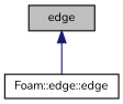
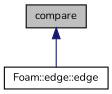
  digraph {
    rankdir=TB
    fontname=Nunito
    node [color=black fontname=Nunito fontsize=10 shape=record]
-   n1 [fillcolor=grey75 fontcolor=black height=0.2 label="edge" style=filled width=0.4]
+   n1 [fillcolor=grey75 fontcolor=black height=0.2 label=compare style=filled width=0.4]
    n2 [height=0.2 label="Foam::edge::edge" width=0.4]
    n1 -> n2 [color=midnightblue dir=back fontname=Nunito fontsize=10 labelfontname=Helvetica labelfontsize=10 style=solid]
  }
